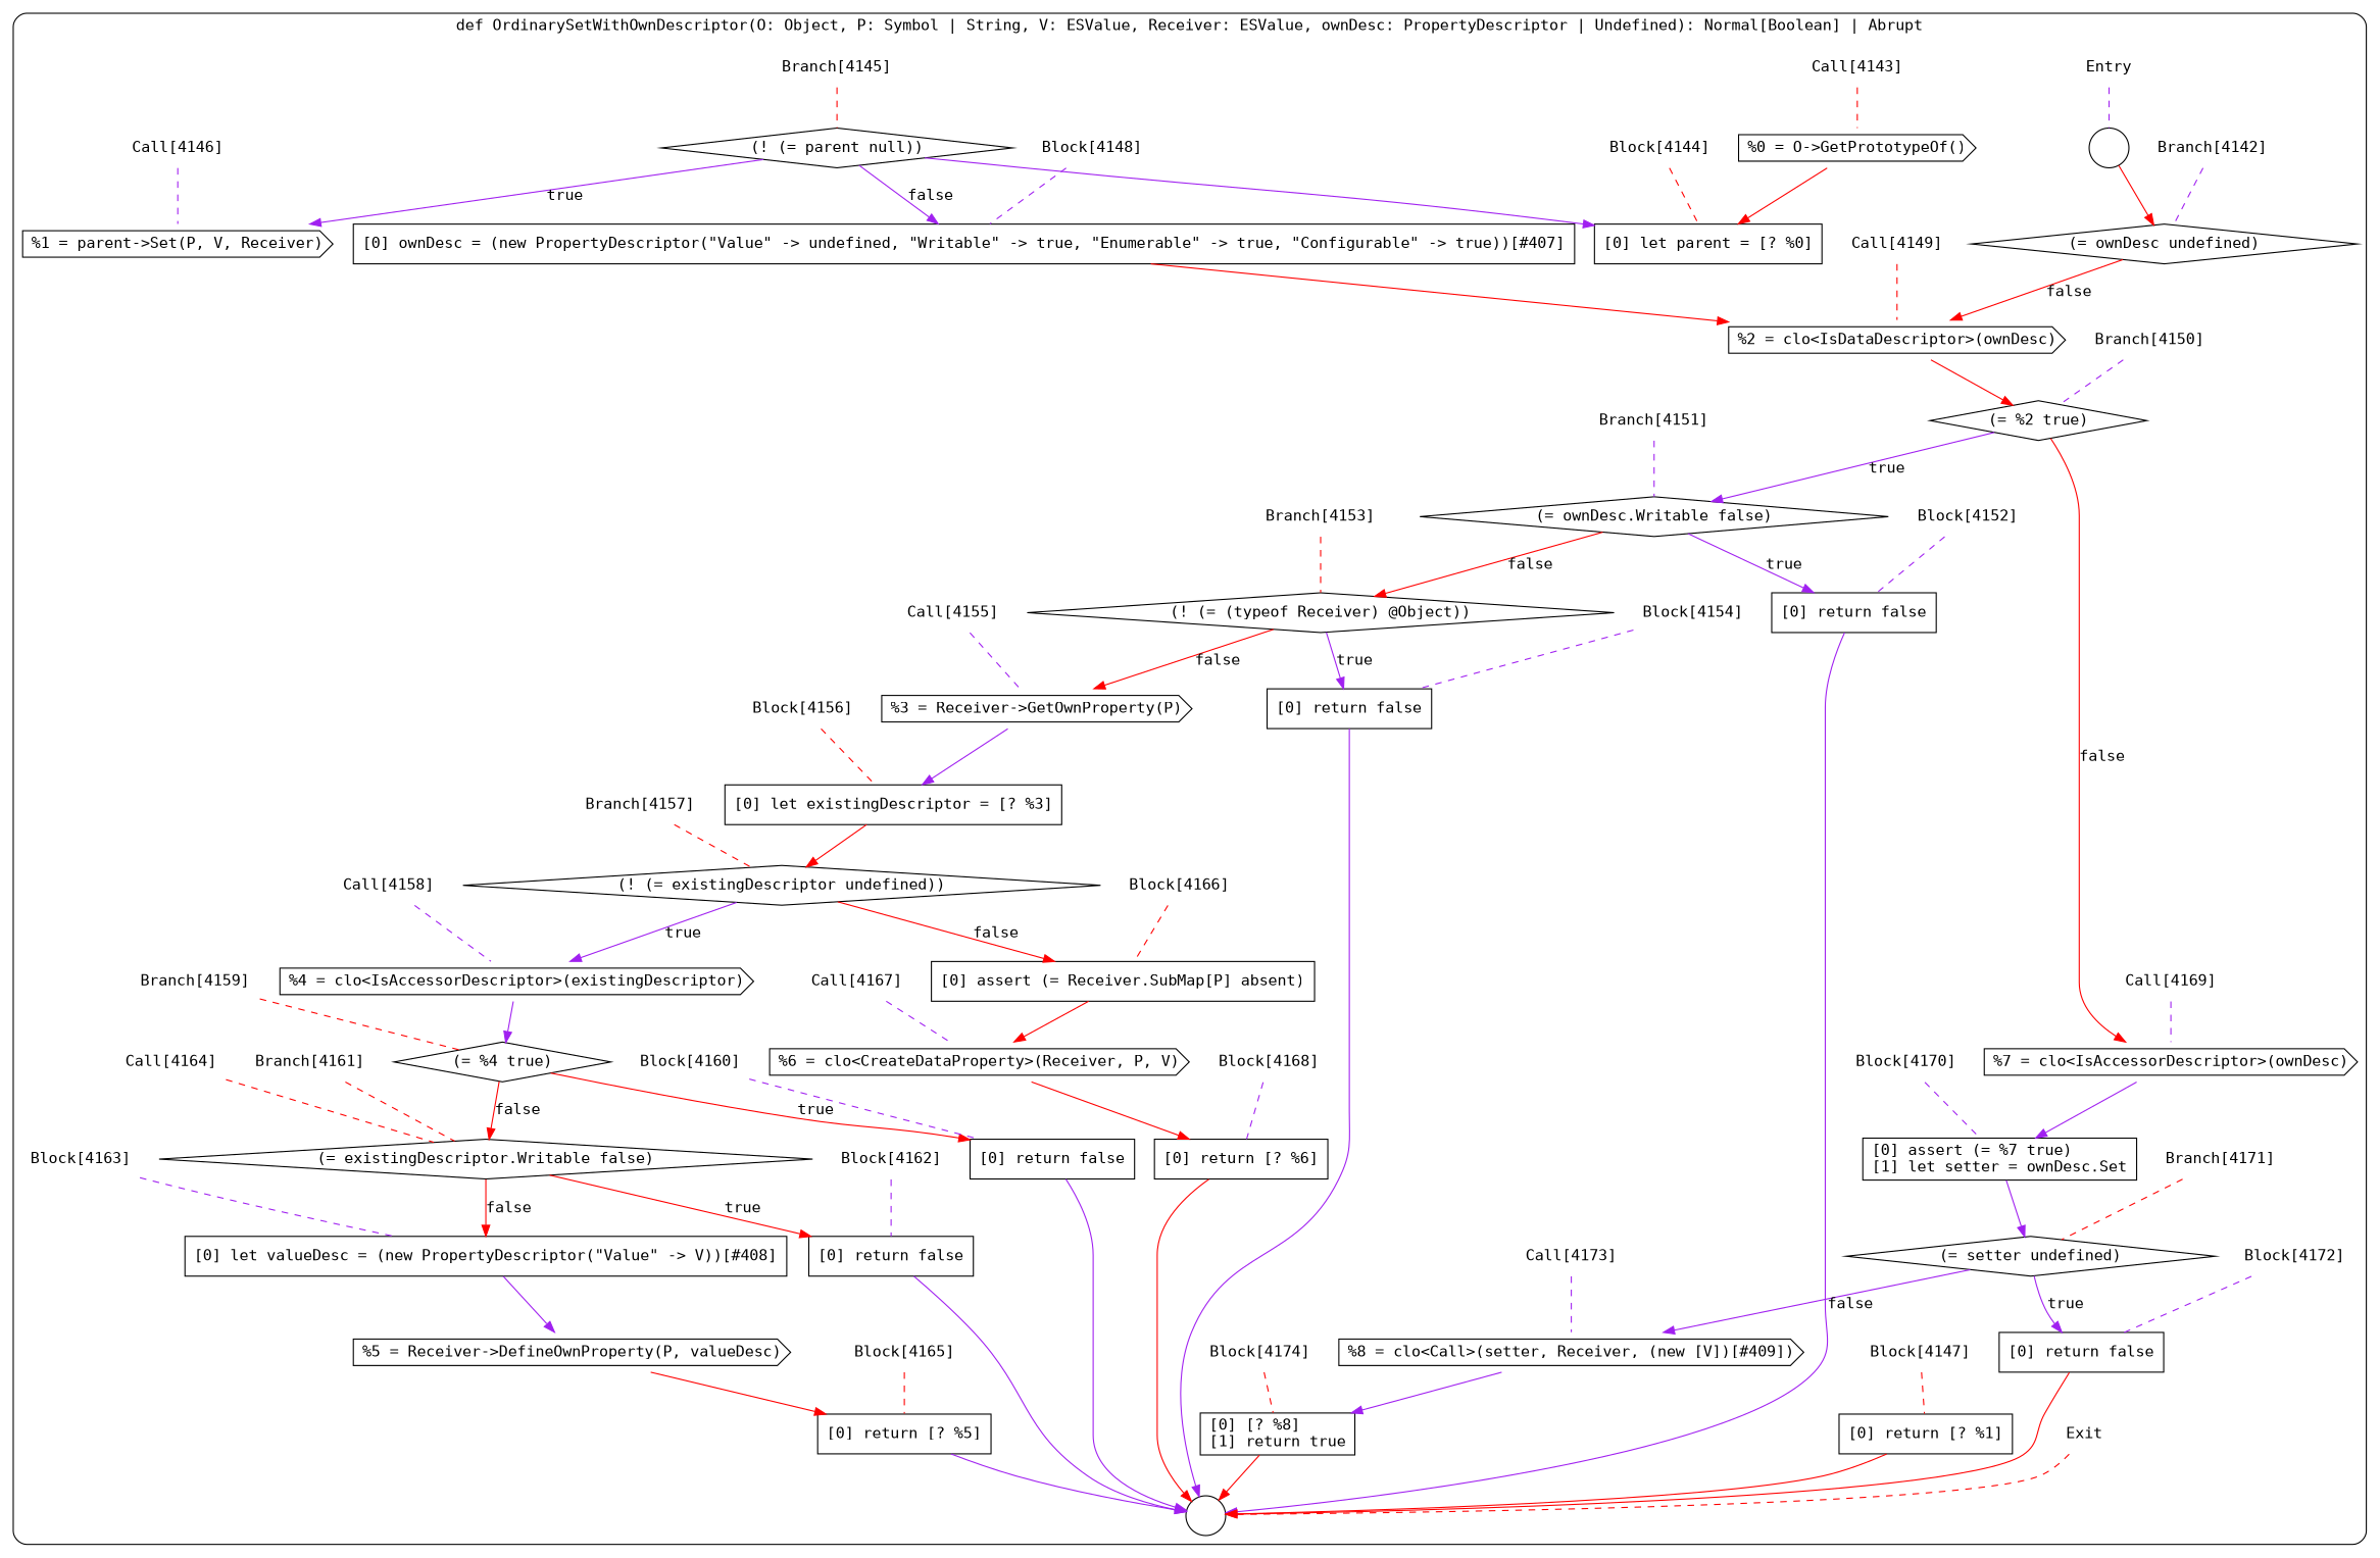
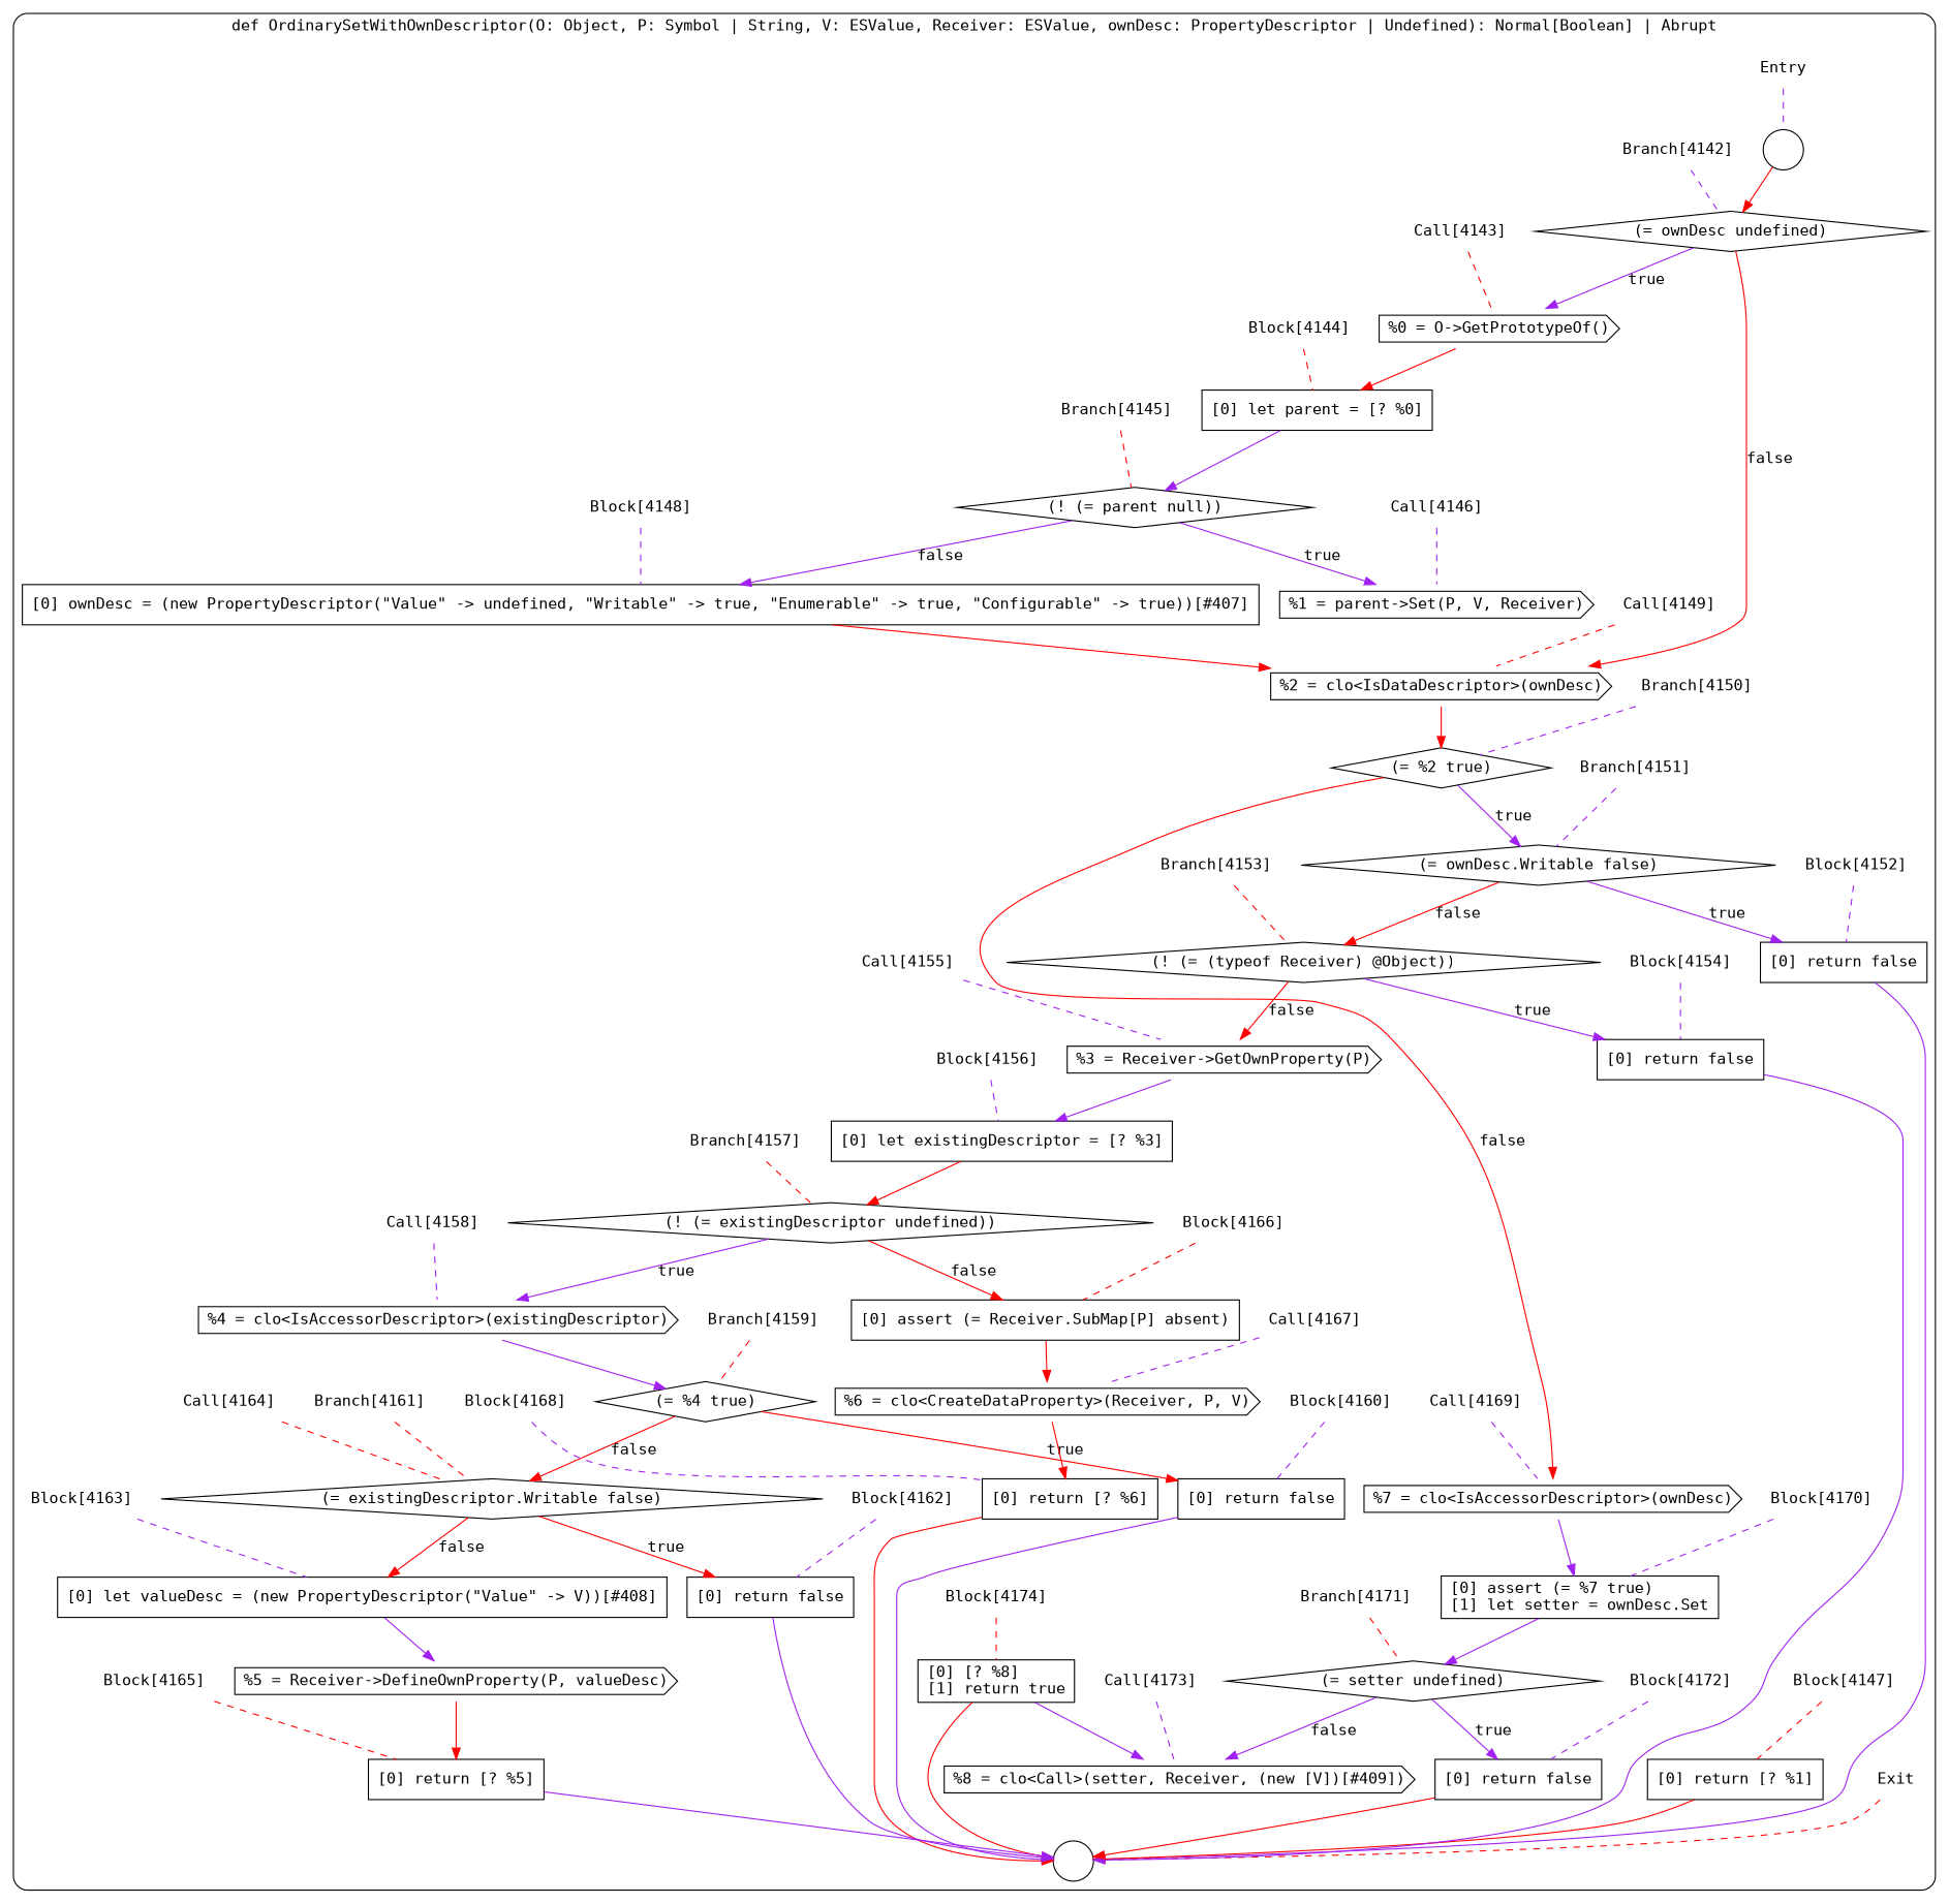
  digraph {
    fontname=Consolas
    node [fontname=Consolas shape=none]
    edge [color=purple fontname=Consolas]
    n1 [label=<<font color="black">Entry</font>>]
    n2 [color=black fillcolor=white label=" " shape=circle style=filled]
    n3 [color=black fillcolor=white label=<<font color="black">(= ownDesc undefined)</font>> shape=diamond style=filled]
    n4 [color=black fillcolor=white label=<<font color="black">%0 = O-&gt;GetPrototypeOf()</font>> shape=cds style=filled]
    n5 [color=black fillcolor=white label=<<font color="black">%2 = clo&lt;IsDataDescriptor&gt;(ownDesc)</font>> shape=cds style=filled]
    n6 [label=<<font color="black">Exit</font>>]
    n7 [color=black fillcolor=white label=" " shape=circle style=filled]
    n8 [label=<<font color="black">Branch[4142]</font>>]
    n9 [color=black fillcolor=white label=<<font color="black">[0] let parent = [? %0]<BR ALIGN="LEFT"/></font>> shape=box style=filled]
    n10 [color=black fillcolor=white label=<<font color="black">(= %2 true)</font>> shape=diamond style=filled]
    n11 [label=<<font color="black">Call[4143]</font>>]
    n12 [color=black fillcolor=white label=<<font color="black">(! (= parent null))</font>> shape=diamond style=filled]
    n13 [label=<<font color="black">Call[4149]</font>>]
    n14 [color=black fillcolor=white label=<<font color="black">(= ownDesc.Writable false)</font>> shape=diamond style=filled]
    n15 [color=black fillcolor=white label=<<font color="black">%7 = clo&lt;IsAccessorDescriptor&gt;(ownDesc)</font>> shape=cds style=filled]
    n16 [label=<<font color="black">Block[4144]</font>>]
    n17 [color=black fillcolor=white label=<<font color="black">%1 = parent-&gt;Set(P, V, Receiver)</font>> shape=cds style=filled]
    n18 [color=black fillcolor=white label=<<font color="black">[0] ownDesc = (new PropertyDescriptor(&quot;Value&quot; -&gt; undefined, &quot;Writable&quot; -&gt; true, &quot;Enumerable&quot; -&gt; true, &quot;Configurable&quot; -&gt; true))[#407]<BR ALIGN="LEFT"/></font>> shape=box style=filled]
    n19 [label=<<font color="black">Branch[4150]</font>>]
    n20 [color=black fillcolor=white label=<<font color="black">[0] return false<BR ALIGN="LEFT"/></font>> shape=box style=filled]
    n21 [color=black fillcolor=white label=<<font color="black">(! (= (typeof Receiver) @Object))</font>> shape=diamond style=filled]
    n22 [color=black fillcolor=white label=<<font color="black">[0] assert (= %7 true)<BR ALIGN="LEFT"/>[1] let setter = ownDesc.Set<BR ALIGN="LEFT"/></font>> shape=box style=filled]
    n23 [label=<<font color="black">Branch[4145]</font>>]
    n24 [color=black fillcolor=white label=<<font color="black">[0] return [? %1]<BR ALIGN="LEFT"/></font>> shape=box style=filled]
    n25 [label=<<font color="black">Branch[4151]</font>>]
    n26 [color=black fillcolor=white label=<<font color="black">[0] return false<BR ALIGN="LEFT"/></font>> shape=box style=filled]
    n27 [color=black fillcolor=white label=<<font color="black">%3 = Receiver-&gt;GetOwnProperty(P)</font>> shape=cds style=filled]
    n28 [label=<<font color="black">Call[4169]</font>>]
    n29 [color=black fillcolor=white label=<<font color="black">(= setter undefined)</font>> shape=diamond style=filled]
    n30 [label=<<font color="black">Call[4146]</font>>]
    n31 [label=<<font color="black">Block[4148]</font>>]
    n32 [label=<<font color="black">Block[4152]</font>>]
    n33 [label=<<font color="black">Branch[4153]</font>>]
    n34 [color=black fillcolor=white label=<<font color="black">[0] let existingDescriptor = [? %3]<BR ALIGN="LEFT"/></font>> shape=box style=filled]
    n35 [label=<<font color="black">Block[4170]</font>>]
    n36 [color=black fillcolor=white label=<<font color="black">[0] return false<BR ALIGN="LEFT"/></font>> shape=box style=filled]
    n37 [color=black fillcolor=white label=<<font color="black">%8 = clo&lt;Call&gt;(setter, Receiver, (new [V])[#409])</font>> shape=cds style=filled]
    n38 [label=<<font color="black">Block[4147]</font>>]
    n39 [label=<<font color="black">Block[4154]</font>>]
    n40 [label=<<font color="black">Call[4155]</font>>]
    n41 [color=black fillcolor=white label=<<font color="black">(! (= existingDescriptor undefined))</font>> shape=diamond style=filled]
    n42 [label=<<font color="black">Branch[4171]</font>>]
    n43 [color=black fillcolor=white label=<<font color="black">[0] [? %8]<BR ALIGN="LEFT"/>[1] return true<BR ALIGN="LEFT"/></font>> shape=box style=filled]
    n44 [label=<<font color="black">Block[4156]</font>>]
    n45 [color=black fillcolor=white label=<<font color="black">%4 = clo&lt;IsAccessorDescriptor&gt;(existingDescriptor)</font>> shape=cds style=filled]
    n46 [color=black fillcolor=white label=<<font color="black">[0] assert (= Receiver.SubMap[P] absent)<BR ALIGN="LEFT"/></font>> shape=box style=filled]
    n47 [label=<<font color="black">Block[4172]</font>>]
    n48 [label=<<font color="black">Call[4173]</font>>]
    n49 [label=<<font color="black">Branch[4157]</font>>]
    n50 [color=black fillcolor=white label=<<font color="black">(= %4 true)</font>> shape=diamond style=filled]
    n51 [color=black fillcolor=white label=<<font color="black">%6 = clo&lt;CreateDataProperty&gt;(Receiver, P, V)</font>> shape=cds style=filled]
    n52 [label=<<font color="black">Block[4174]</font>>]
    n53 [label=<<font color="black">Call[4158]</font>>]
    n54 [color=black fillcolor=white label=<<font color="black">[0] return false<BR ALIGN="LEFT"/></font>> shape=box style=filled]
    n55 [color=black fillcolor=white label=<<font color="black">(= existingDescriptor.Writable false)</font>> shape=diamond style=filled]
    n56 [label=<<font color="black">Block[4166]</font>>]
    n57 [color=black fillcolor=white label=<<font color="black">[0] return [? %6]<BR ALIGN="LEFT"/></font>> shape=box style=filled]
    n58 [label=<<font color="black">Branch[4159]</font>>]
    n59 [color=black fillcolor=white label=<<font color="black">[0] return false<BR ALIGN="LEFT"/></font>> shape=box style=filled]
    n60 [color=black fillcolor=white label=<<font color="black">[0] let valueDesc = (new PropertyDescriptor(&quot;Value&quot; -&gt; V))[#408]<BR ALIGN="LEFT"/></font>> shape=box style=filled]
    n61 [label=<<font color="black">Call[4167]</font>>]
    n62 [label=<<font color="black">Block[4160]</font>>]
    n63 [label=<<font color="black">Branch[4161]</font>>]
    n64 [color=black fillcolor=white label=<<font color="black">%5 = Receiver-&gt;DefineOwnProperty(P, valueDesc)</font>> shape=cds style=filled]
    n65 [label=<<font color="black">Block[4168]</font>>]
    n66 [label=<<font color="black">Block[4162]</font>>]
    n67 [label=<<font color="black">Block[4163]</font>>]
    n68 [color=black fillcolor=white label=<<font color="black">[0] return [? %5]<BR ALIGN="LEFT"/></font>> shape=box style=filled]
    n69 [label=<<font color="black">Call[4164]</font>>]
    n70 [label=<<font color="black">Block[4165]</font>>]
    subgraph cluster_1 {
      label="def OrdinarySetWithOwnDescriptor(O: Object, P: Symbol | String, V: ESValue, Receiver: ESValue, ownDesc: PropertyDescriptor | Undefined): Normal[Boolean] | Abrupt"
      style=rounded
      n1
      n2
      n3
      n4
      n5
      n6
      n7
      n8
      n9
      n10
      n11
      n12
      n13
      n14
      n15
      n16
      n17
      n18
      n19
      n20
      n21
      n22
      n23
      n24
      n25
      n26
      n27
      n28
      n29
      n30
      n31
      n32
      n33
      n34
      n35
      n36
      n37
      n38
      n39
      n40
      n41
      n42
      n43
      n44
      n45
      n46
      n47
      n48
      n49
      n50
      n51
      n52
      n53
      n54
      n55
      n56
      n57
      n58
      n59
      n60
      n61
      n62
      n63
      n64
      n65
      n66
      n67
      n68
      n69
      n70
    }
    n1 -> n2 [arrowhead=none style=dashed]
    n2 -> n3 [color=red]
+   n3 -> n4 [label=<<font color="black">true</font>>]
    n3 -> n5 [color=red label=<<font color="black">false</font>>]
    n4 -> n9 [color=red]
    n5 -> n10 [color=red]
    n6 -> n7 [arrowhead=none color=red style=dashed]
    n8 -> n3 [arrowhead=none style=dashed]
-   n12 -> n9
+   n9 -> n12
    n10 -> n14 [label=<<font color="black">true</font>>]
    n10 -> n15 [color=red label=<<font color="black">false</font>>]
    n11 -> n4 [arrowhead=none color=red style=dashed]
    n12 -> n17 [label=<<font color="black">true</font>>]
    n12 -> n18 [label=<<font color="black">false</font>>]
    n13 -> n5 [arrowhead=none color=red style=dashed]
    n14 -> n20 [label=<<font color="black">true</font>>]
    n14 -> n21 [color=red label=<<font color="black">false</font>>]
    n15 -> n22
    n16 -> n9 [arrowhead=none color=red style=dashed]
    n18 -> n5 [color=red]
    n19 -> n10 [arrowhead=none style=dashed]
    n20 -> n7
    n21 -> n26 [label=<<font color="black">true</font>>]
    n21 -> n27 [color=red label=<<font color="black">false</font>>]
    n22 -> n29
    n23 -> n12 [arrowhead=none color=red style=dashed]
    n24 -> n7 [color=red]
    n25 -> n14 [arrowhead=none style=dashed]
    n26 -> n7
    n27 -> n34
    n28 -> n15 [arrowhead=none style=dashed]
    n29 -> n36 [label=<<font color="black">true</font>>]
    n29 -> n37 [label=<<font color="black">false</font>>]
    n30 -> n17 [arrowhead=none style=dashed]
    n31 -> n18 [arrowhead=none style=dashed]
    n32 -> n20 [arrowhead=none style=dashed]
    n33 -> n21 [arrowhead=none color=red style=dashed]
    n34 -> n41 [color=red]
    n35 -> n22 [arrowhead=none style=dashed]
    n36 -> n7 [color=red]
-   n37 -> n43
+   n43 -> n37
    n38 -> n24 [arrowhead=none color=red style=dashed]
    n39 -> n26 [arrowhead=none style=dashed]
    n40 -> n27 [arrowhead=none style=dashed]
    n41 -> n45 [label=<<font color="black">true</font>>]
    n41 -> n46 [color=red label=<<font color="black">false</font>>]
    n42 -> n29 [arrowhead=none color=red style=dashed]
    n43 -> n7 [color=red]
-   n44 -> n34 [arrowhead=none color=red style=dashed]
+   n44 -> n34 [arrowhead=none style=dashed]
    n45 -> n50
    n46 -> n51 [color=red]
    n47 -> n36 [arrowhead=none style=dashed]
    n48 -> n37 [arrowhead=none style=dashed]
    n49 -> n41 [arrowhead=none color=red style=dashed]
    n50 -> n54 [color=red label=<<font color="black">true</font>>]
    n50 -> n55 [color=red label=<<font color="black">false</font>>]
    n51 -> n57 [color=red]
    n52 -> n43 [arrowhead=none color=red style=dashed]
    n53 -> n45 [arrowhead=none style=dashed]
    n54 -> n7
    n55 -> n59 [color=red label=<<font color="black">true</font>>]
    n55 -> n60 [color=red label=<<font color="black">false</font>>]
    n56 -> n46 [arrowhead=none color=red style=dashed]
    n57 -> n7 [color=red]
    n58 -> n50 [arrowhead=none color=red style=dashed]
    n59 -> n7
    n60 -> n64
    n61 -> n51 [arrowhead=none style=dashed]
    n62 -> n54 [arrowhead=none style=dashed]
    n63 -> n55 [arrowhead=none color=red style=dashed]
    n64 -> n68 [color=red]
    n65 -> n57 [arrowhead=none style=dashed]
    n66 -> n59 [arrowhead=none style=dashed]
    n67 -> n60 [arrowhead=none style=dashed]
    n68 -> n7
    n69 -> n55 [arrowhead=none color=red style=dashed]
    n70 -> n68 [arrowhead=none color=red style=dashed]
  }
